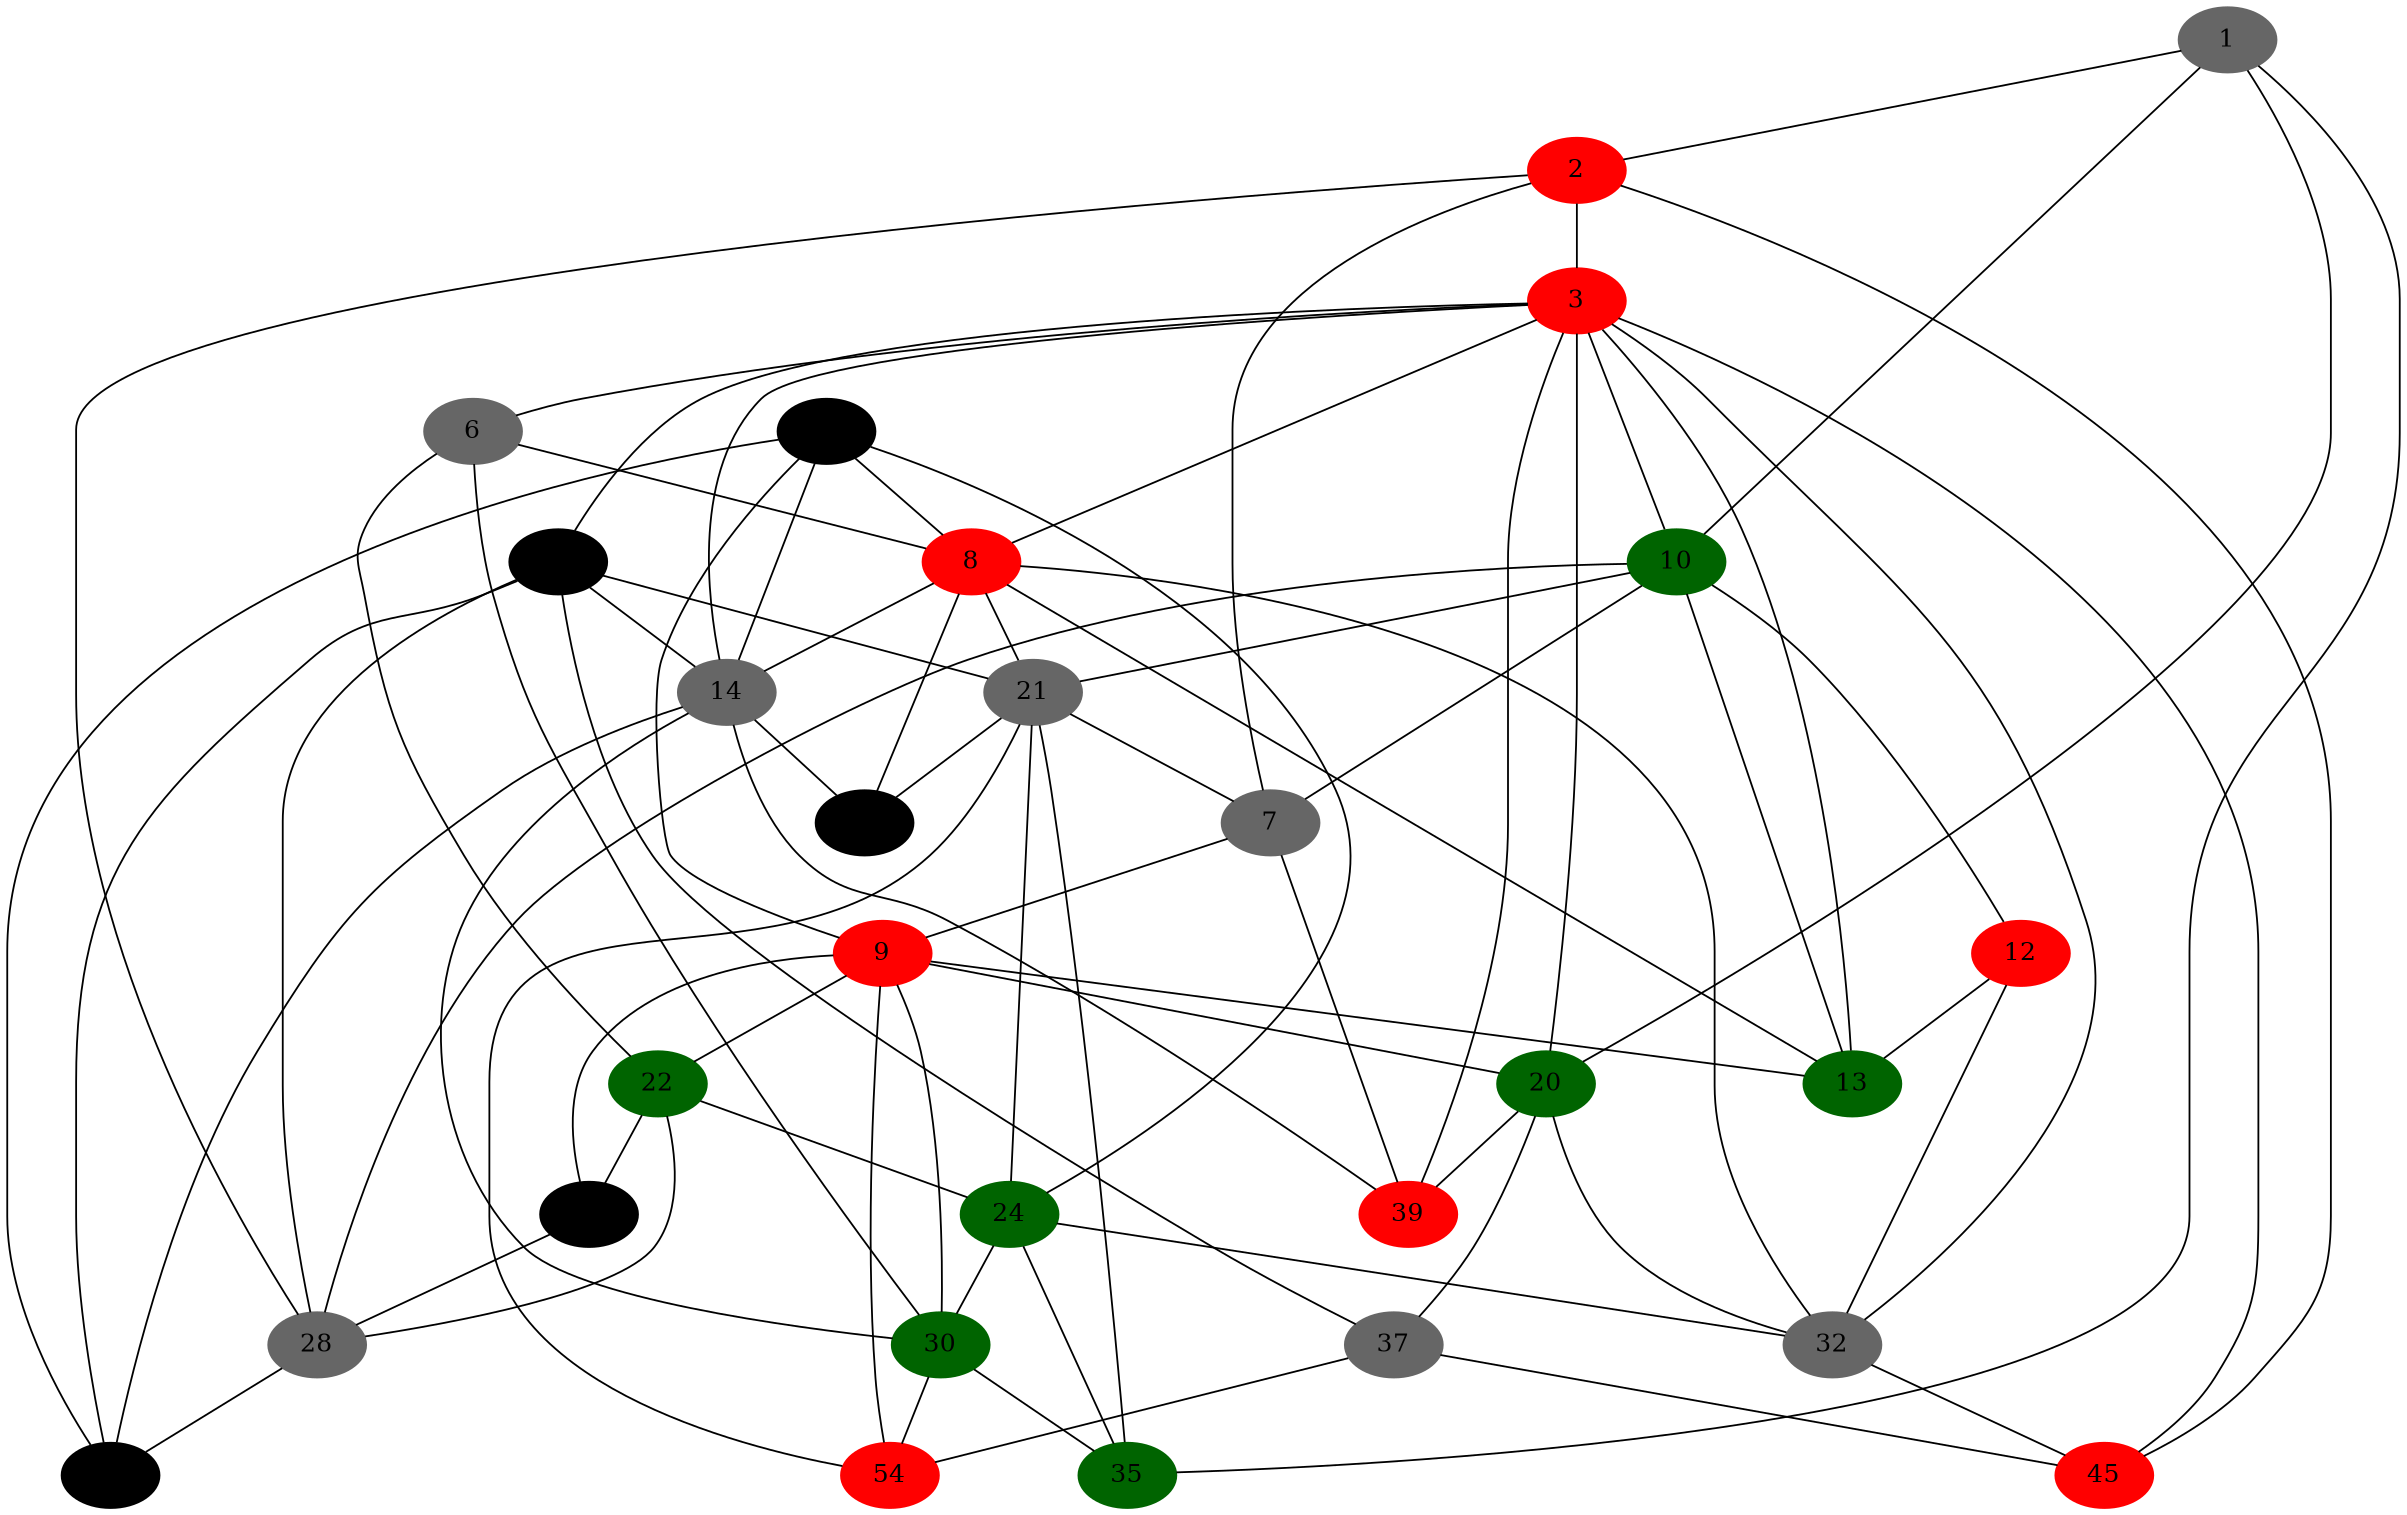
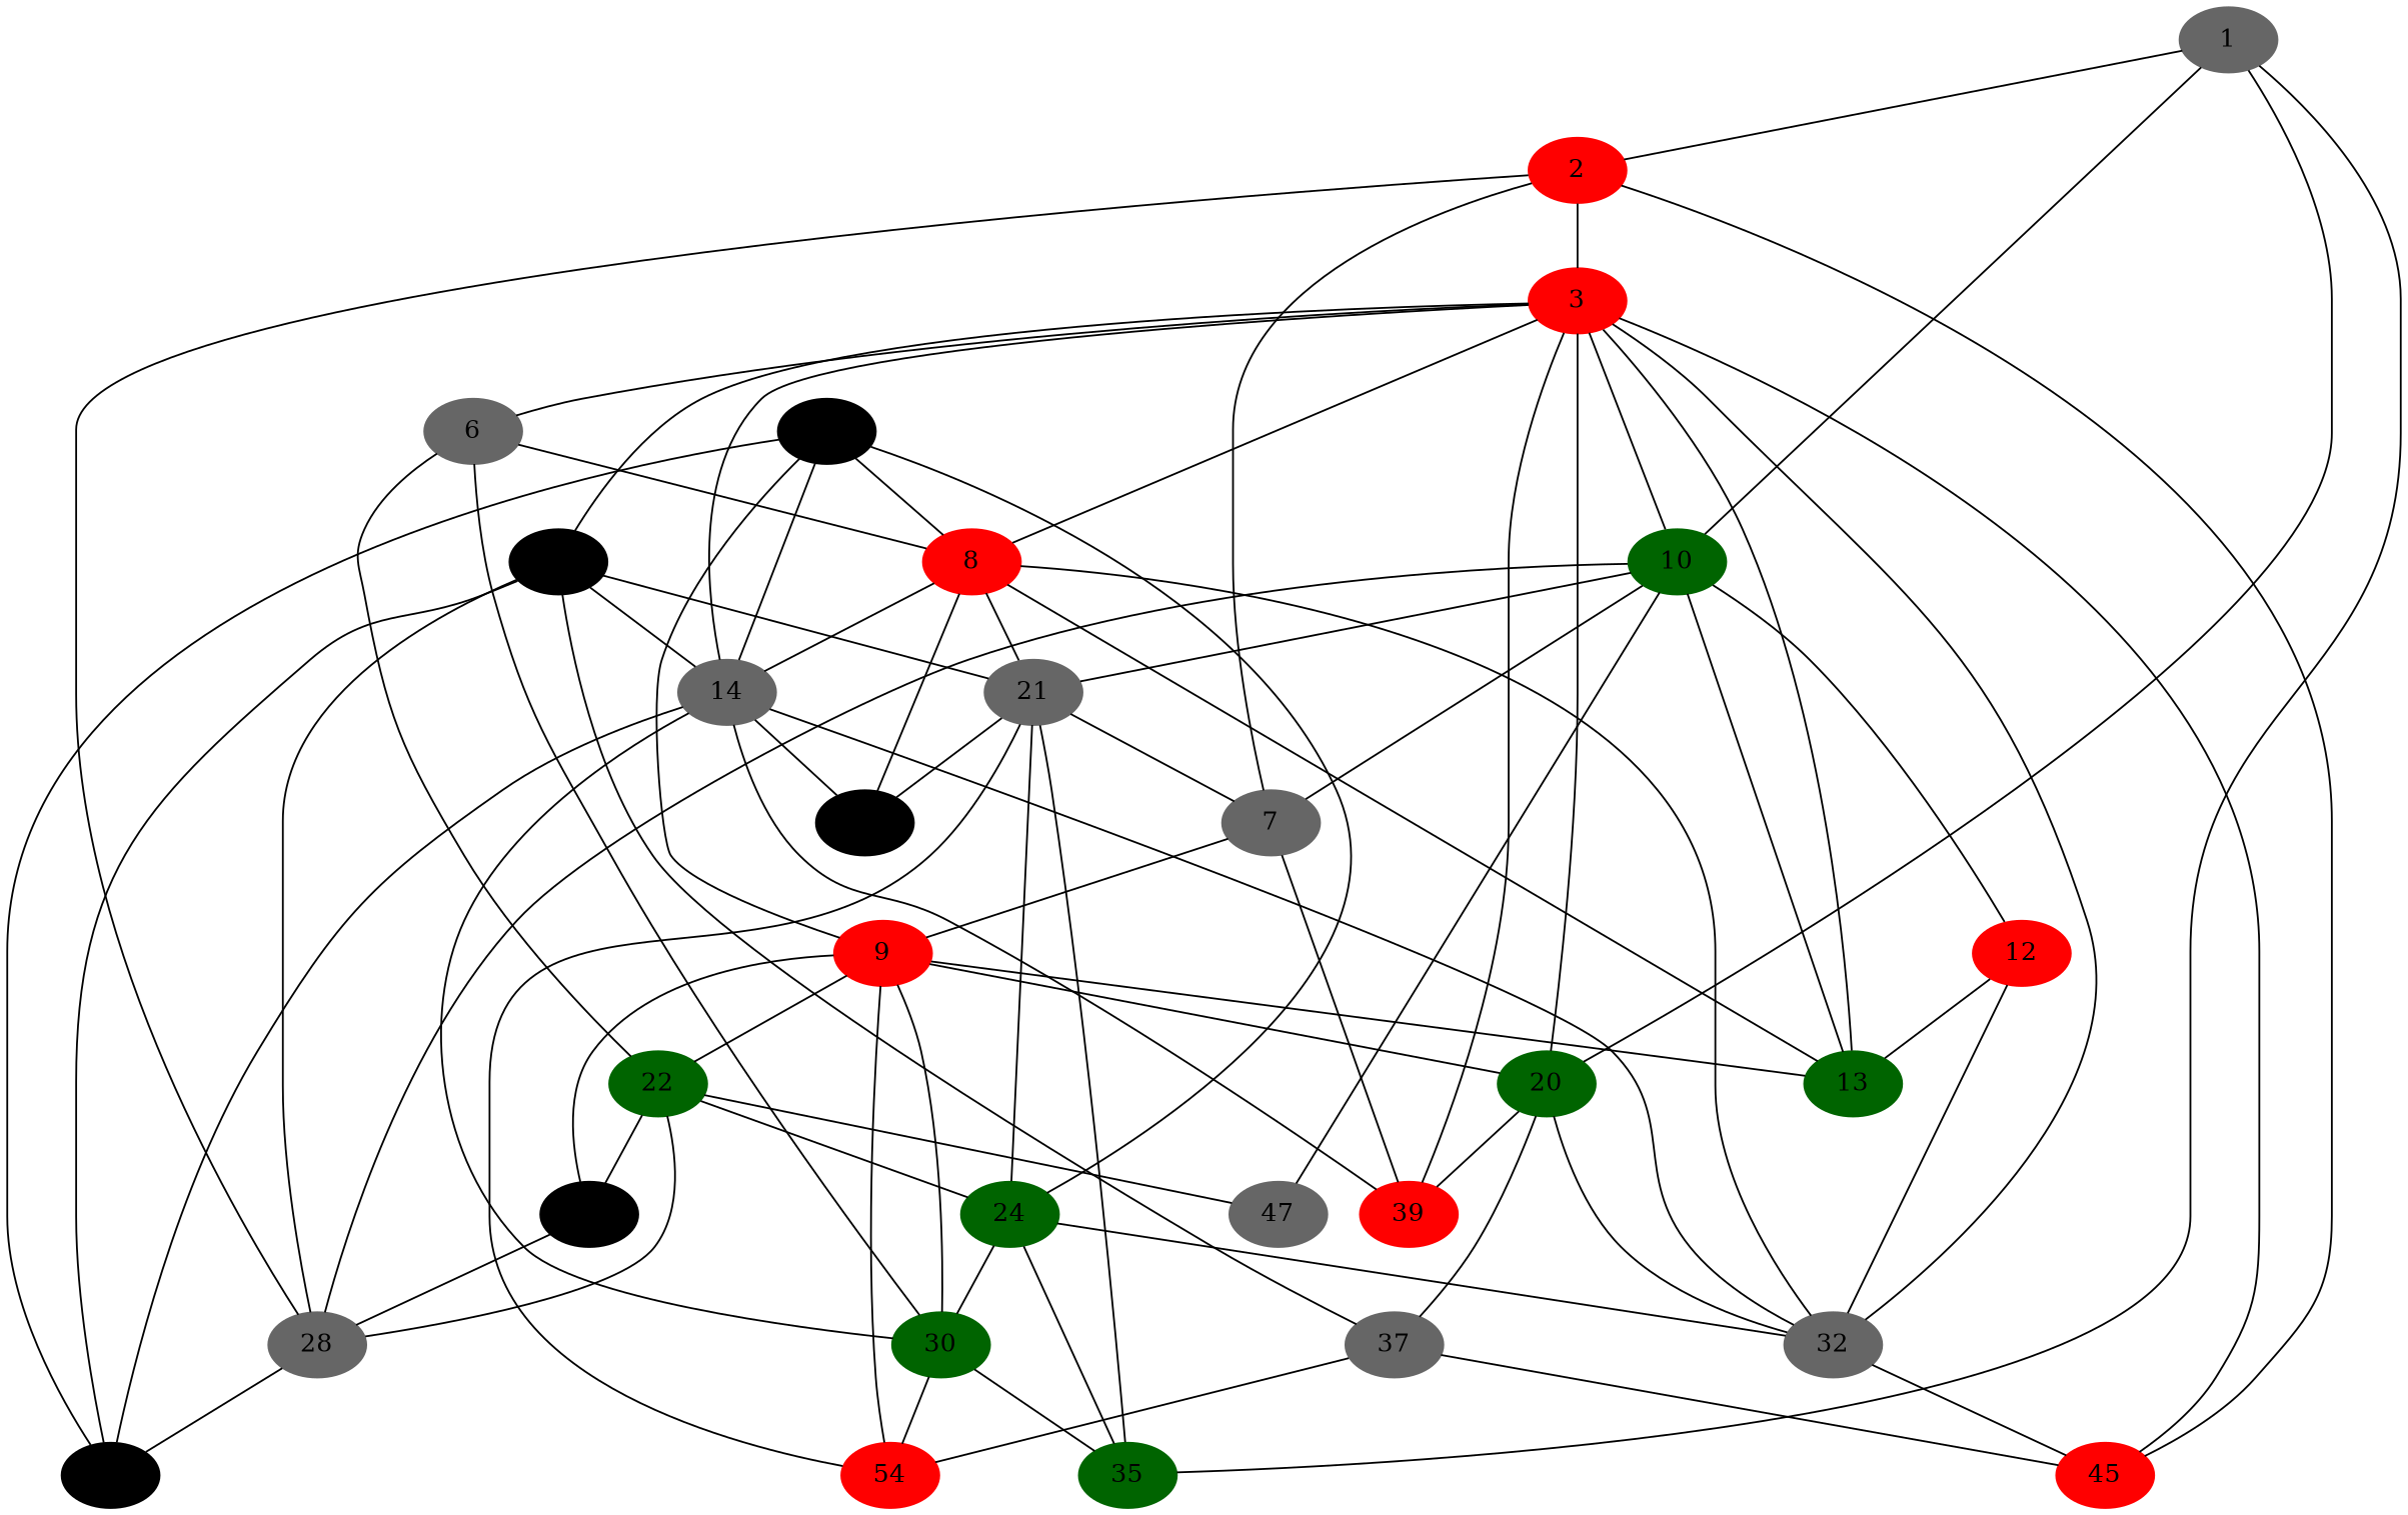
  graph {
    node [color=gray40 style=filled]
    2 [color=red super="+18"]
    3 [color=red super="+17+15+49"]
    7
    28 [super="+55"]
    45 [color=red]
    1
    10 [color=darkgreen super="+43+23+48"]
    20 [color=darkgreen super="+25"]
    35 [color=darkgreen]
    13 [color=darkgreen super="+56+19"]
    21 [super="+33+52"]
    12 [color=red]
+   47
    32 [super="+51+36"]
    39 [color=red]
    37
    4 [color=black super="+11"]
    6
    8 [color=red super="+38+31+44"]
    14 [super="+58"]
    9 [color=red super="+16"]
    40 [color=black]
    22 [color=darkgreen super="+29"]
    30 [color=darkgreen super="+53"]
    42 [color=black]
    24 [color=darkgreen super="+34"]
    54 [color=red]
    5 [color=black super="+46"]
    26 [color=black]
    2 -- 3
    2 -- 7
    2 -- 28
    2 -- 45
    3 -- 45
    3 -- 10
    3 -- 20
    3 -- 13
    3 -- 32 [weight=2]
    3 -- 39
    3 -- 4
    3 -- 6
    3 -- 8
    3 -- 14
    7 -- 10
    7 -- 39
    7 -- 9
    28 -- 40
    1 -- 2
    1 -- 10
    1 -- 20
    1 -- 35
    10 -- 28
    10 -- 13
    10 -- 21
    10 -- 12
+   10 -- 47
    20 -- 32
    20 -- 39
    20 -- 37
    21 -- 7
    21 -- 35
    21 -- 42
    21 -- 24
    21 -- 54
    12 -- 13 [weight=2]
    12 -- 32
    32 -- 45
    37 -- 45
    37 -- 54
    4 -- 28
    4 -- 21
    4 -- 37
    4 -- 14
    4 -- 40
    6 -- 8
    6 -- 22
    6 -- 30
    8 -- 13 [weight=2]
    8 -- 21
    8 -- 32
    8 -- 14
    8 -- 42 [weight=2]
+   14 -- 32
    14 -- 39
    14 -- 40
    14 -- 30
    14 -- 42
    9 -- 20
    9 -- 13
    9 -- 22
    9 -- 30
    9 -- 54
    9 -- 26 [weight=2]
    22 -- 28
+   22 -- 47
    22 -- 24
    22 -- 26
    30 -- 35
    30 -- 54
    24 -- 35
    24 -- 32
    24 -- 30
    5 -- 8
    5 -- 14
    5 -- 9 [weight=2]
    5 -- 40
    5 -- 24
    26 -- 28
  }
